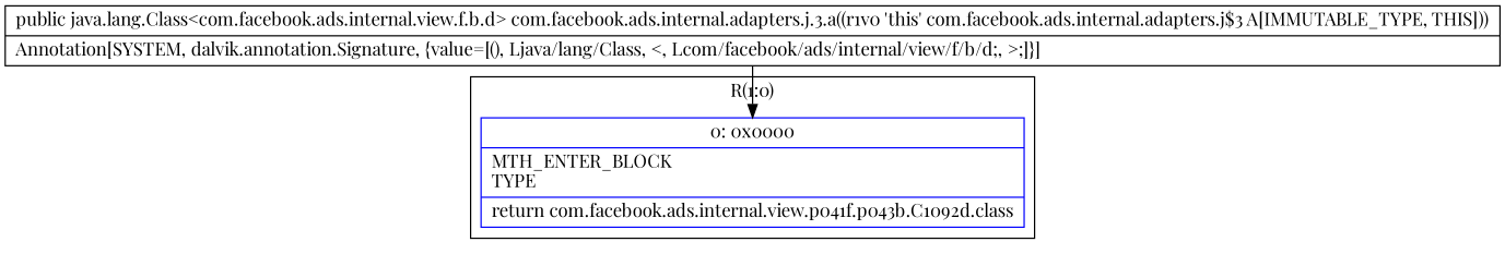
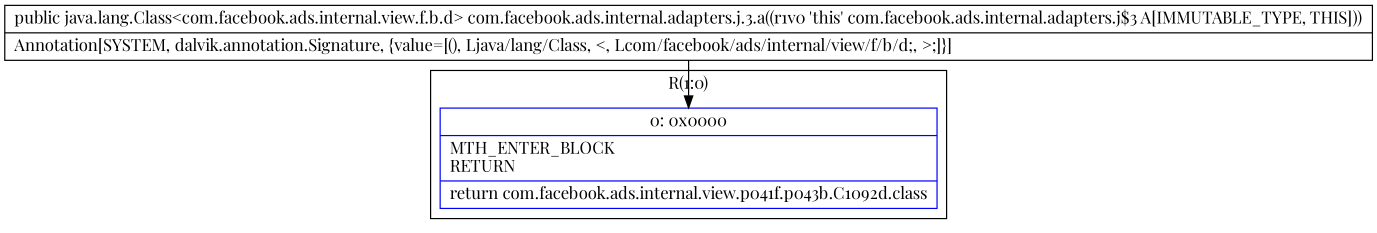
  digraph {
    fontname="Playfair Display"
    node [shape=record fontname="Playfair Display"]
-   n1 [color=blue label="{0\:\ 0x0000|MTH_ENTER_BLOCK\lTYPE\l|return com.facebook.ads.internal.view.p041f.p043b.C1092d.class\l}"]
+   n1 [color=blue label="{0\:\ 0x0000|MTH_ENTER_BLOCK\lRETURN\l|return com.facebook.ads.internal.view.p041f.p043b.C1092d.class\l}"]
    n2 [label="{public java.lang.Class\<com.facebook.ads.internal.view.f.b.d\> com.facebook.ads.internal.adapters.j.3.a((r1v0 'this' com.facebook.ads.internal.adapters.j$3 A[IMMUTABLE_TYPE, THIS]))  | Annotation[SYSTEM, dalvik.annotation.Signature, \{value=[(), Ljava\/lang\/Class, \<, Lcom\/facebook\/ads\/internal\/view\/f\/b\/d;, \>;]\}]\l}"]
    subgraph cluster_1 {
      label="R(1:0)"
      n1
    }
    n2 -> n1 [fontname="Playfair Display"]
  }
